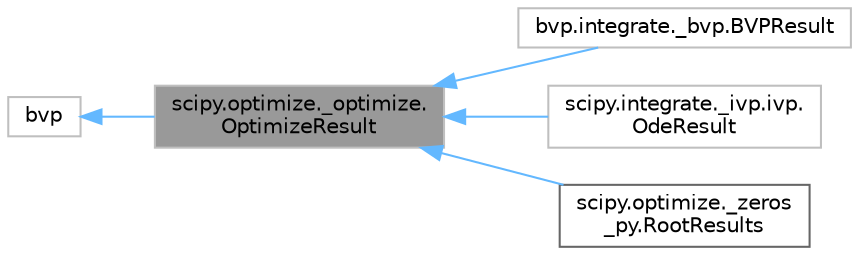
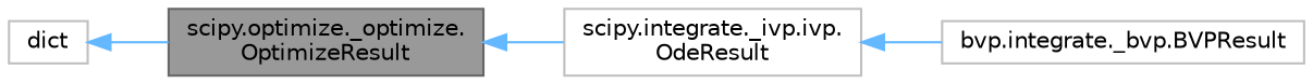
  digraph {
    rankdir=LR
    node [color=grey75 fillcolor=white fontname=Helvetica fontsize=10 shape=box style=filled]
    edge [color=steelblue1 dir=back fontname=Helvetica fontsize=10 labelfontname=Helvetica labelfontsize=10 style=solid]
-   n1 [fillcolor=grey60 fontcolor=black height=0.2 label="scipy.optimize._optimize.\lOptimizeResult" width=0.4]
+   n1 [color=gray40 fillcolor=grey60 fontcolor=black height=0.2 label="scipy.optimize._optimize.\lOptimizeResult" width=0.4]
    n2 [height=0.2 label="bvp.integrate._bvp.BVPResult" width=0.4]
    n3 [height=0.2 label="scipy.integrate._ivp.ivp.\lOdeResult" width=0.4]
-   n4 [color=gray40 height=0.2 label="scipy.optimize._zeros\l_py.RootResults" width=0.4]
-   n5 [height=0.2 label=bvp width=0.4]
-   n1 -> n2
+   n5 [height=0.2 label=dict width=0.4]
+   n3 -> n2
    n1 -> n3
-   n1 -> n4
    n5 -> n1
  }
